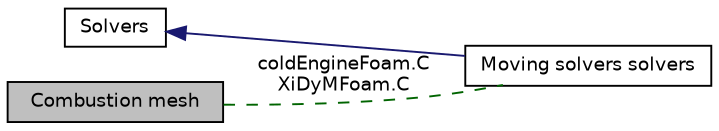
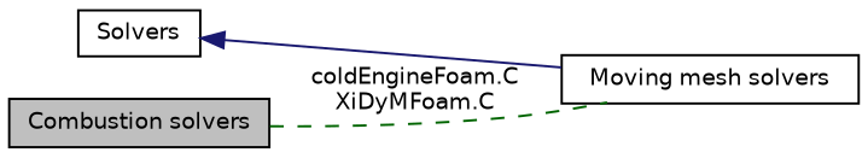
  digraph {
    rankdir=LR
    node [color=black fontname=Helvetica fontsize=10 shape=record]
    edge [fontname=Helvetica fontsize=10 labelfontname=Helvetica labelfontsize=10 shape=plaintext]
    n1 [height=0.2 label=Solvers width=0.4]
-   n2 [height=0.2 label="Moving solvers solvers" width=0.4]
-   n3 [fillcolor=grey75 fontcolor=black height=0.2 label="Combustion mesh" style=filled width=0.4]
+   n2 [height=0.2 label="Moving mesh solvers" width=0.4]
+   n3 [fillcolor=grey75 fontcolor=black height=0.2 label="Combustion solvers" style=filled width=0.4]
    n1 -> n2 [color=midnightblue dir=back style=solid]
    n3 -> n2 [color=darkgreen dir=none label="coldEngineFoam.C\nXiDyMFoam.C" style=dashed]
  }
